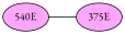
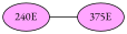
  graph {
    rankdir=LR
    fontname="EB Garamond"
    node [fillcolor="#FFA6FF" style=radial fontname="EB Garamond"]
-   "240E" [label="540E"]
+   "240E"
    "375E"
    "240E" -- "375E" [penwidth=1 fontname="EB Garamond"]
  }
